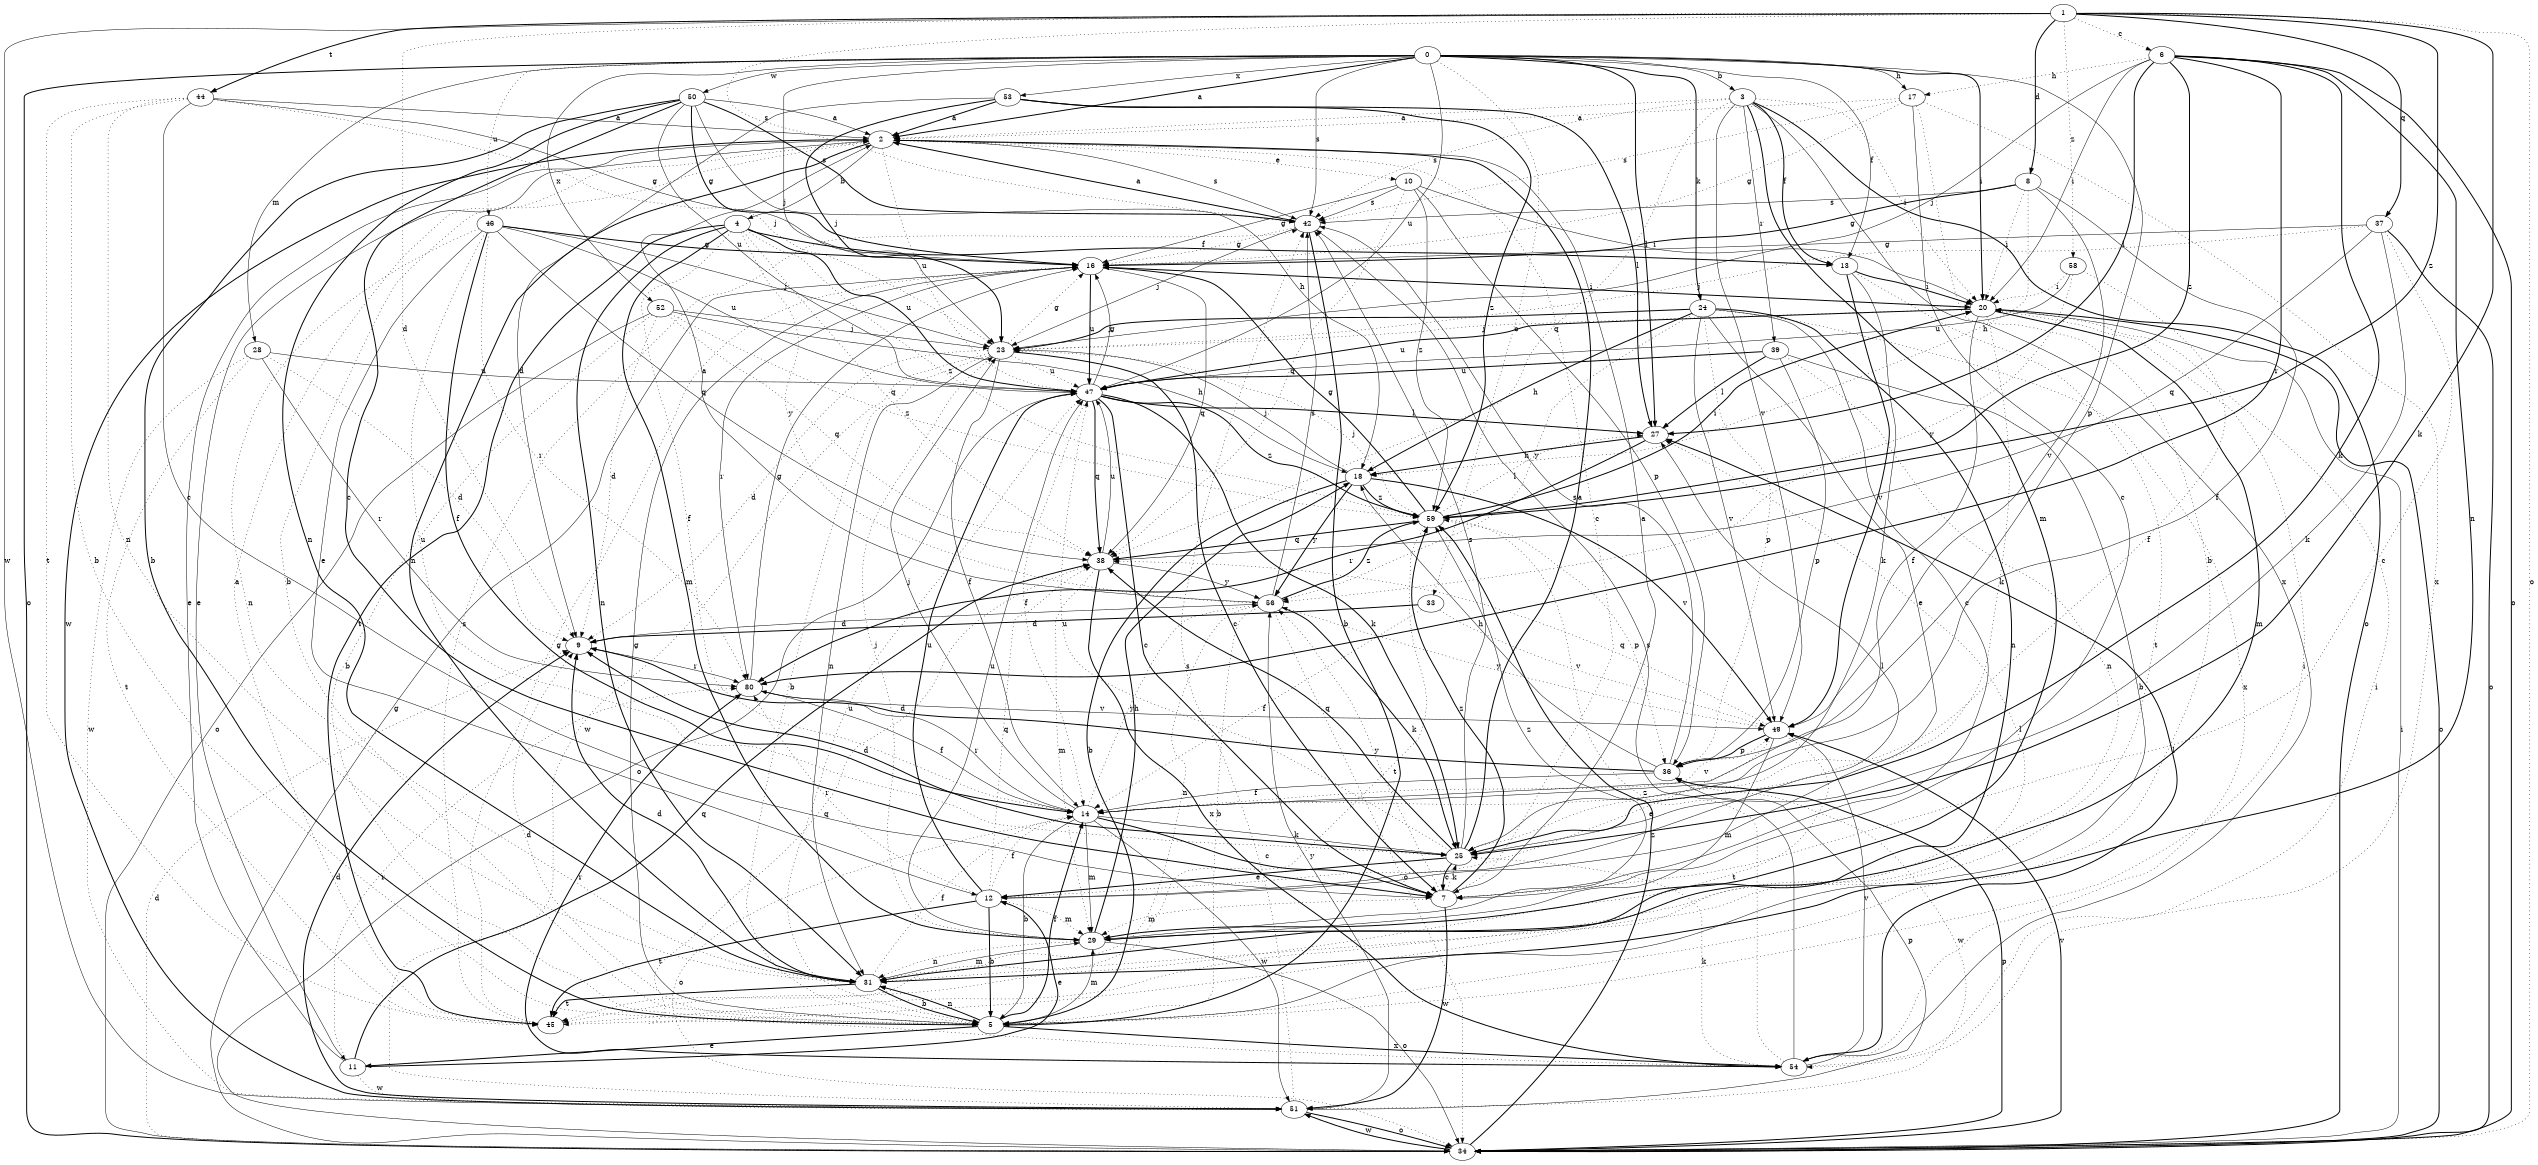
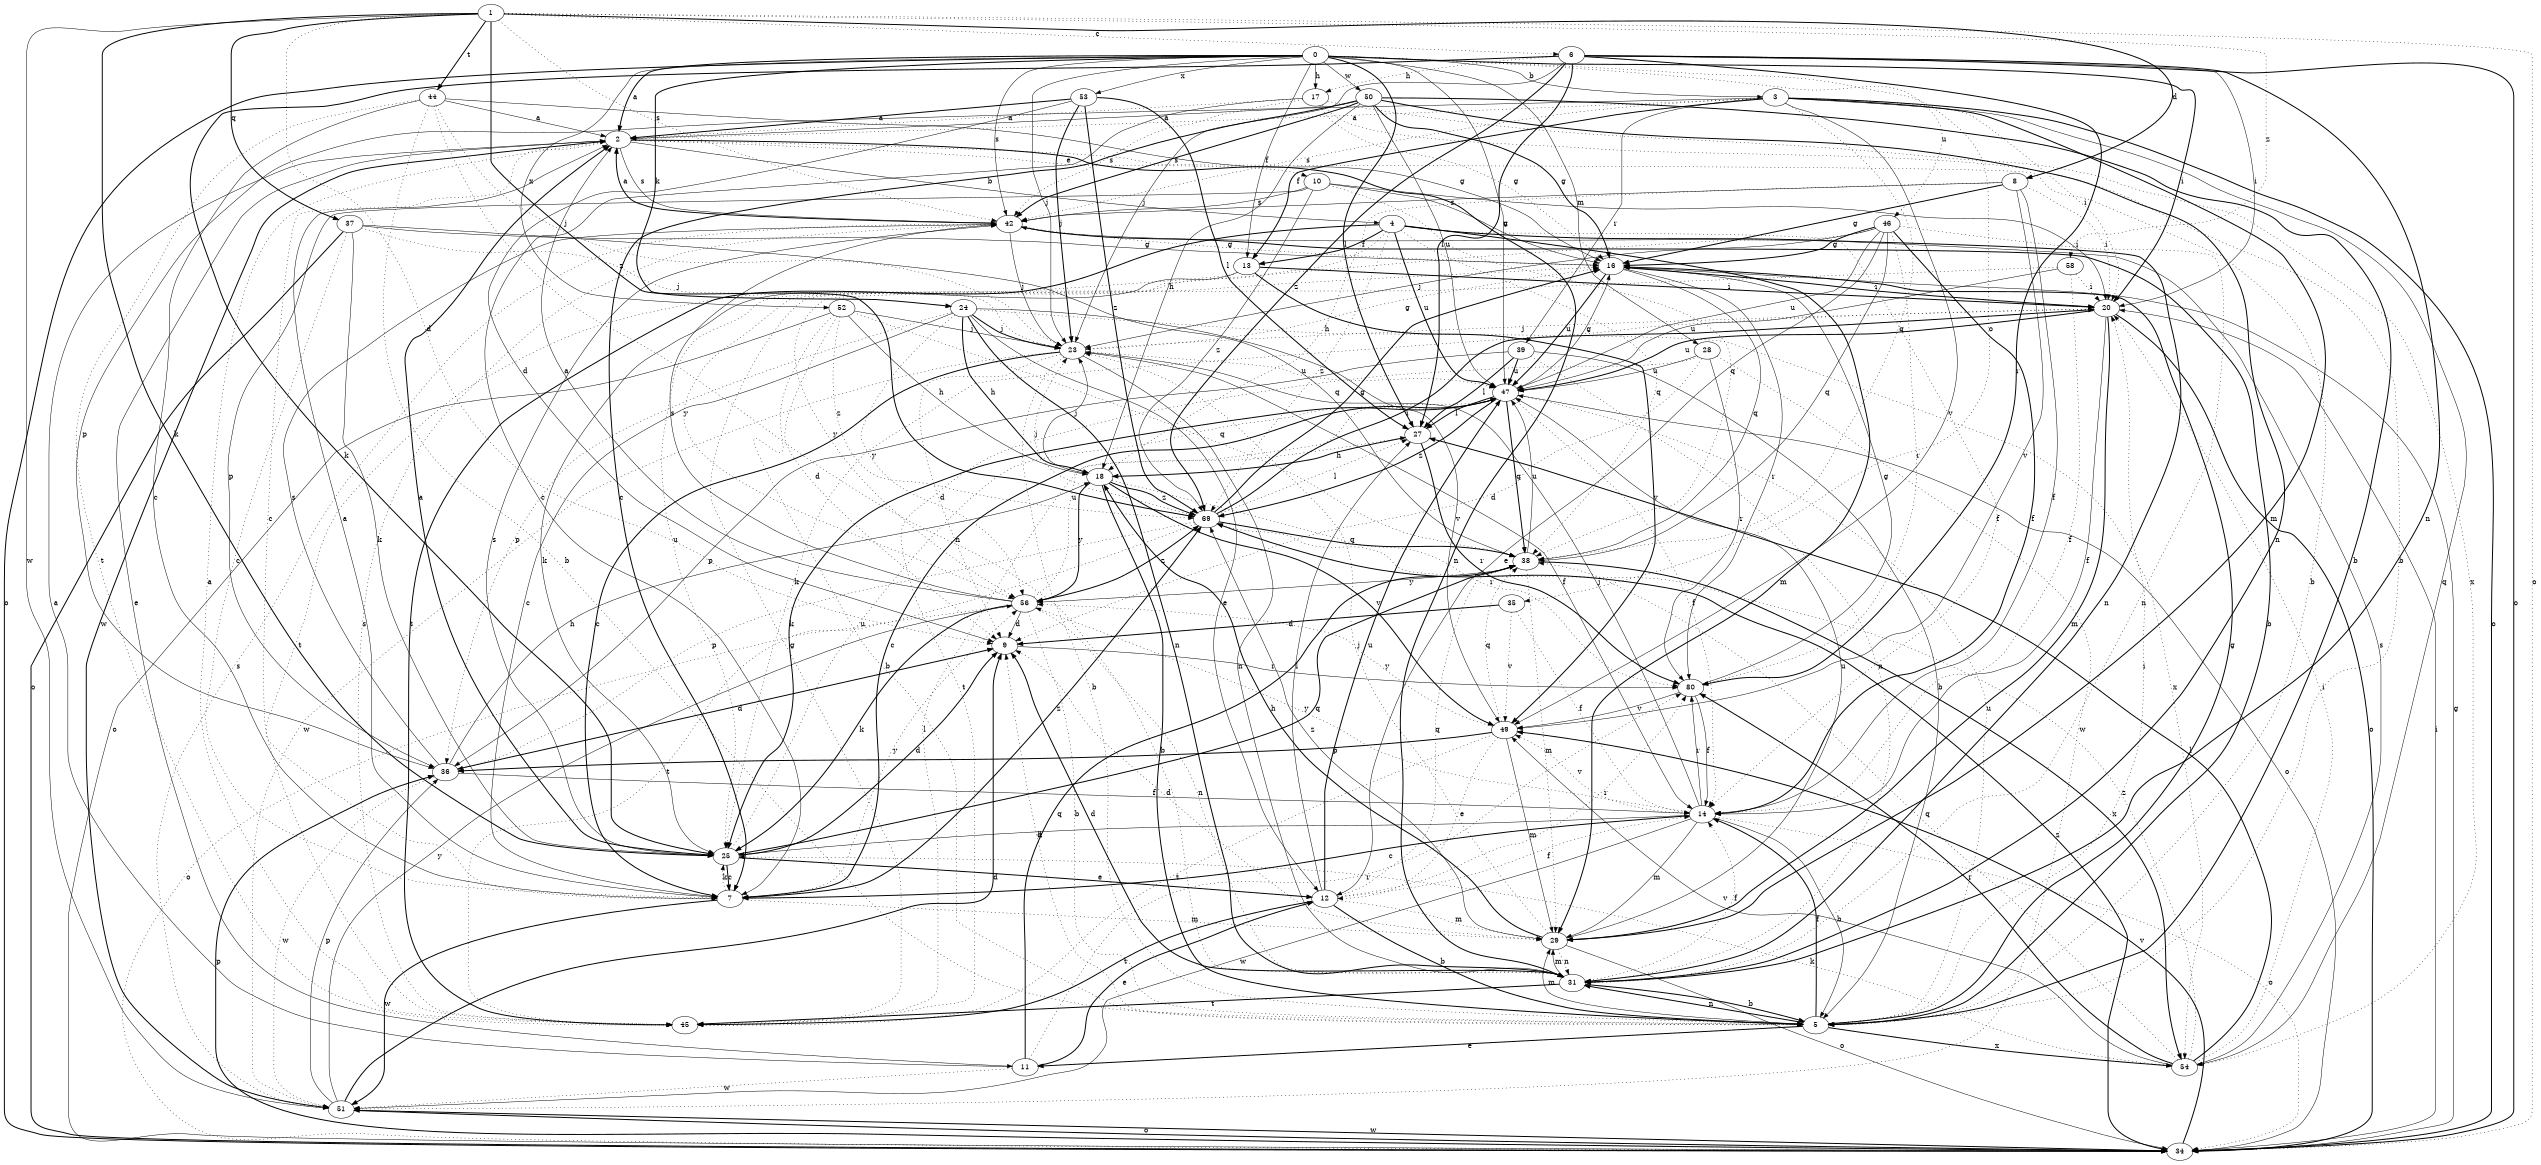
  strict digraph {
    edge [style=dotted]
    0
    2
    3
    13
    17
    20
    23
    24
    27
    28
-   33
+   33 [label=35]
    34
    36
    42
    46
    47
    50
    52
    53
    51
    4
    5
    7
    10
    11
    31
    29
    38
    39
    49
    54
    25
    45
    16
    14
    9
    56
    18
    12
    n40 [label=80]
-   59
+   59 [label=69]
    1
    6
    8
    37
    44
    58
    0 -> 2 [label=a style=bold]
    0 -> 3 [label=b style=solid]
    0 -> 13 [label=f style=solid]
    0 -> 17 [label=h style=solid]
    0 -> 20 [label=i style=bold]
    0 -> 23 [label=j style=solid]
    0 -> 24 [label=k style=bold]
    0 -> 27 [label=l style=bold]
    0 -> 28 [label=m style=solid]
    0 -> 33 [label=o]
    0 -> 34 [label=o style=bold]
-   0 -> 36 [label=p style=solid]
+   3 -> 36 [label=p style=solid]
    0 -> 42 [label=s style=solid]
    0 -> 46 [label=u]
    0 -> 47 [label=u style=solid]
    0 -> 50 [label=w style=solid]
    0 -> 52 [label=x style=solid]
    0 -> 53 [label=x style=solid]
    2 -> 42 [label=s style=solid]
    2 -> 51 [label=w style=bold]
    2 -> 4 [label=b style=solid]
    2 -> 5 [label=b]
    2 -> 7 [label=c]
    2 -> 10 [label=e]
    2 -> 11 [label=e style=solid]
    2 -> 31 [label=n style=bold]
    3 -> 2 [label=a]
    3 -> 13 [label=f style=bold]
    3 -> 20 [label=i]
    3 -> 34 [label=o style=bold]
    3 -> 42 [label=s]
    3 -> 29 [label=m style=bold]
    3 -> 38 [label=q]
    3 -> 39 [label=r style=solid]
    3 -> 49 [label=v style=solid]
-   3 -> 54 [label=x style=solid]
+   3 -> 54 [label=q style=solid]
    13 -> 20 [label=i style=bold]
    13 -> 49 [label=v style=bold]
    13 -> 25 [label=k style=solid]
    13 -> 45 [label=t]
    17 -> 2 [label=a]
    17 -> 42 [label=s]
    17 -> 5 [label=b]
    17 -> 7 [label=c style=solid]
    17 -> 54 [label=x]
    17 -> 16 [label=g]
    20 -> 23 [label=j]
    20 -> 34 [label=o style=bold]
    20 -> 47 [label=u style=bold]
    20 -> 29 [label=m style=bold]
    20 -> 25 [label=k]
    20 -> 14 [label=f style=solid]
    23 -> 47 [label=u]
    23 -> 51 [label=w]
    23 -> 5 [label=b]
    23 -> 7 [label=c style=bold]
    23 -> 31 [label=n style=solid]
    23 -> 16 [label=g]
    23 -> 14 [label=f style=solid]
    23 -> 9 [label=d]
    24 -> 23 [label=j style=bold]
    24 -> 36 [label=p]
    24 -> 7 [label=c style=solid]
    24 -> 31 [label=n style=bold]
    24 -> 49 [label=v style=solid]
    24 -> 54 [label=x]
    24 -> 56 [label=y]
    24 -> 18 [label=h style=bold]
    24 -> 12 [label=e style=solid]
    27 -> 18 [label=h style=bold]
    27 -> n40 [label=r style=bold]
    28 -> 47 [label=u style=solid]
    28 -> 51 [label=w]
    28 -> 45 [label=t]
    28 -> 9 [label=d]
    28 -> n40 [label=r style=solid]
    33 -> 49 [label=v]
    33 -> 14 [label=f]
    33 -> 9 [label=d style=bold]
    34 -> 20 [label=i style=solid]
    34 -> 36 [label=p style=bold]
    34 -> 51 [label=w style=bold]
    34 -> 49 [label=v style=bold]
    34 -> 16 [label=g style=solid]
-   34 -> 9 [label=d]
+   29 -> 9 [label=d]
    34 -> 59 [label=z style=bold]
    36 -> 42 [label=s style=solid]
    36 -> 51 [label=w]
    36 -> 14 [label=f style=solid]
    36 -> 9 [label=d style=bold]
    36 -> 18 [label=h style=solid]
    42 -> 2 [label=a style=bold]
    42 -> 23 [label=j style=solid]
    42 -> 5 [label=b style=bold]
    42 -> 16 [label=g]
    46 -> 23 [label=j style=solid]
    46 -> 47 [label=u style=solid]
    46 -> 31 [label=n]
    46 -> 38 [label=q style=solid]
    46 -> 25 [label=u]
    46 -> 16 [label=g style=bold]
    46 -> 14 [label=f style=bold]
    46 -> 12 [label=e style=solid]
    46 -> n40 [label=r]
    47 -> 27 [label=l style=bold]
    47 -> 34 [label=o style=solid]
    47 -> 7 [label=c style=bold]
    47 -> 38 [label=q style=bold]
    47 -> 25 [label=k style=bold]
    47 -> 16 [label=g style=solid]
    47 -> 14 [label=f]
    47 -> 59 [label=z style=bold]
    50 -> 2 [label=a style=solid]
    50 -> 42 [label=s style=bold]
    50 -> 47 [label=u style=solid]
    50 -> 5 [label=b style=bold]
    50 -> 7 [label=c style=bold]
    50 -> 31 [label=n style=bold]
    50 -> 16 [label=g style=bold]
    50 -> 18 [label=h style=solid]
    52 -> 23 [label=j style=solid]
    52 -> 34 [label=o style=solid]
    52 -> 5 [label=b]
    52 -> 38 [label=q]
    52 -> 9 [label=d]
    52 -> 18 [label=h style=solid]
    52 -> 59 [label=z]
    53 -> 2 [label=a style=bold]
    53 -> 23 [label=j style=bold]
    53 -> 27 [label=l style=bold]
    53 -> 9 [label=d style=solid]
    53 -> 59 [label=z style=bold]
    51 -> 34 [label=o style=bold]
    51 -> 36 [label=p style=solid]
    51 -> 42 [label=s]
    51 -> 9 [label=d style=bold]
    51 -> 56 [label=y style=solid]
    4 -> 13 [label=f style=bold]
    4 -> 47 [label=u style=bold]
    4 -> 31 [label=n style=bold]
    4 -> 29 [label=m style=bold]
    4 -> 38 [label=q]
    4 -> 45 [label=t style=bold]
    4 -> 14 [label=f]
    4 -> 56 [label=y]
    4 -> 59 [label=z]
    5 -> 20 [label=i]
    5 -> 47 [label=u]
    5 -> 11 [label=e style=bold]
    5 -> 31 [label=n style=bold]
    5 -> 29 [label=m style=solid]
    5 -> 54 [label=x style=bold]
-   5 -> 16 [label=g style=solid]
+   5 -> 16 [label=g style=bold]
    5 -> 14 [label=f style=bold]
    5 -> 9 [label=d]
    7 -> 2 [label=a style=solid]
    7 -> 51 [label=w style=bold]
    7 -> 29 [label=m]
    7 -> 25 [label=k]
    7 -> 56 [label=y]
    7 -> 59 [label=z style=bold]
    10 -> 20 [label=i style=solid]
    10 -> 36 [label=p style=solid]
    10 -> 42 [label=s style=solid]
    10 -> 38 [label=q]
    10 -> 16 [label=g style=solid]
    10 -> 59 [label=z style=solid]
-   11 -> 2 [label=e style=solid]
+   11 -> 2 [label=a style=solid]
    11 -> 51 [label=w]
    11 -> 38 [label=q style=bold]
    11 -> 12 [label=e style=bold]
    11 -> n40 [label=r]
    31 -> 5 [label=b style=bold]
    31 -> 29 [label=m style=solid]
    31 -> 45 [label=t style=bold]
    31 -> 14 [label=f]
    31 -> 9 [label=d style=bold]
    29 -> 23 [label=j]
    29 -> 34 [label=o style=solid]
    29 -> 47 [label=u style=solid]
    29 -> 31 [label=n]
    29 -> 18 [label=h style=bold]
    29 -> 59 [label=z style=solid]
    38 -> 47 [label=u style=solid]
    38 -> 29 [label=m]
    38 -> 54 [label=x style=bold]
    38 -> 56 [label=y style=solid]
    39 -> 27 [label=l style=bold]
    39 -> 36 [label=p style=solid]
    39 -> 47 [label=u style=bold]
    39 -> 5 [label=b style=solid]
    39 -> 31 [label=n]
    49 -> 36 [label=p style=bold]
    49 -> 29 [label=m style=solid]
    49 -> 38 [label=q]
    49 -> 45 [label=t]
    49 -> 56 [label=y]
    49 -> 12 [label=e]
    54 -> 20 [label=i]
    54 -> 27 [label=l style=bold]
    54 -> 42 [label=s style=solid]
    54 -> 38 [label=q]
    54 -> 49 [label=v style=solid]
    54 -> 25 [label=k]
    54 -> n40 [label=r style=bold]
    54 -> 59 [label=z]
    25 -> 2 [label=a style=bold]
    25 -> 42 [label=s style=solid]
    25 -> 47 [label=u]
    25 -> 7 [label=c style=bold]
    25 -> 38 [label=q style=bold]
    25 -> 9 [label=d style=bold]
    25 -> 12 [label=e style=bold]
    45 -> 2 [label=a]
    45 -> 27 [label=l]
    45 -> 42 [label=s]
    45 -> 16 [label=g]
    16 -> 20 [label=i style=bold]
    16 -> 47 [label=u style=bold]
    16 -> 38 [label=q style=solid]
    16 -> n40 [label=r style=solid]
    14 -> 23 [label=j style=solid]
    14 -> 34 [label=o]
    14 -> 51 [label=w style=solid]
    14 -> 5 [label=b style=solid]
    14 -> 7 [label=c style=bold]
    14 -> 29 [label=m style=solid]
    14 -> 49 [label=v]
    14 -> 25 [label=k style=solid]
    14 -> 56 [label=y]
    14 -> n40 [label=r style=solid]
    9 -> n40 [label=r style=solid]
    56 -> 2 [label=a style=solid]
    56 -> 34 [label=o]
    56 -> 42 [label=s style=solid]
-   2 -> 47 [label=u]
+   56 -> 47 [label=u]
    56 -> 5 [label=b]
    56 -> 31 [label=n]
    56 -> 25 [label=k style=bold]
    56 -> 9 [label=d style=solid]
    56 -> 59 [label=z style=bold]
    18 -> 23 [label=j style=solid]
    18 -> 5 [label=b style=bold]
    18 -> 49 [label=v style=bold]
    18 -> 56 [label=y style=bold]
+   18 -> n40 [label=r]
    18 -> 59 [label=z style=bold]
    12 -> 27 [label=l style=solid]
    12 -> 47 [label=u style=bold]
    12 -> 5 [label=b style=bold]
    12 -> 29 [label=m]
    12 -> 38 [label=q]
    12 -> 45 [label=t style=bold]
    12 -> 14 [label=f]
    12 -> n40 [label=r]
    n40 -> 49 [label=v style=solid]
    n40 -> 16 [label=g style=solid]
    n40 -> 14 [label=f style=solid]
    59 -> 20 [label=i style=bold]
    59 -> 23 [label=j]
    59 -> 27 [label=l]
    59 -> 36 [label=p]
    59 -> 38 [label=q style=bold]
    59 -> 45 [label=t]
    59 -> 16 [label=g style=bold]
    1 -> 34 [label=o]
    1 -> 42 [label=s]
    1 -> 51 [label=w style=solid]
    1 -> 25 [label=k style=bold]
    1 -> 9 [label=d]
    1 -> 59 [label=z style=bold]
    1 -> 6 [label=c]
    1 -> 8 [label=d style=bold]
    1 -> 37 [label=q style=bold]
    1 -> 44 [label=t style=bold]
    1 -> 58 [label=z]
    6 -> 17 [label=h]
    6 -> 20 [label=i style=solid]
    6 -> 23 [label=j style=solid]
    6 -> 27 [label=l style=bold]
    6 -> 34 [label=o style=bold]
    6 -> 31 [label=n style=bold]
    6 -> 25 [label=k style=bold]
    6 -> n40 [label=r style=bold]
    6 -> 59 [label=z style=bold]
    8 -> 20 [label=i]
    8 -> 42 [label=s style=solid]
    8 -> 49 [label=v style=solid]
    8 -> 16 [label=g style=bold]
    8 -> 14 [label=f style=solid]
    8 -> 18 [label=h]
    37 -> 23 [label=j]
    37 -> 34 [label=o style=bold]
    37 -> 7 [label=c]
    37 -> 38 [label=q style=solid]
    37 -> 25 [label=k style=solid]
    37 -> 16 [label=g style=solid]
    44 -> 2 [label=a style=solid]
    44 -> 23 [label=j]
    44 -> 5 [label=b]
    44 -> 7 [label=c style=solid]
    44 -> 31 [label=n]
    44 -> 45 [label=t]
    44 -> 16 [label=g style=solid]
    58 -> 20 [label=i]
    58 -> 47 [label=u style=solid]
    58 -> 14 [label=f]
    58 -> 56 [label=y]
  }
